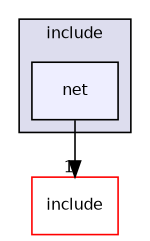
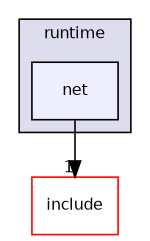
  digraph {
    compound=true
    node [fontname=Helvetica fontsize=10 shape=box style=filled]
    n1 [fillcolor="#eeeeff" label=net pencolor=black]
    n2 [color=red fillcolor=white label=include]
    subgraph cluster_1 {
      bgcolor="#ddddee"
      fontname=Helvetica
      fontsize=10
-     label=include
+     label=runtime
      pencolor=black
      n1
    }
    n1 -> n2 [headlabel=1 labeldistance=1.5 labelfontname=Helvetica labelfontsize=10]
  }
